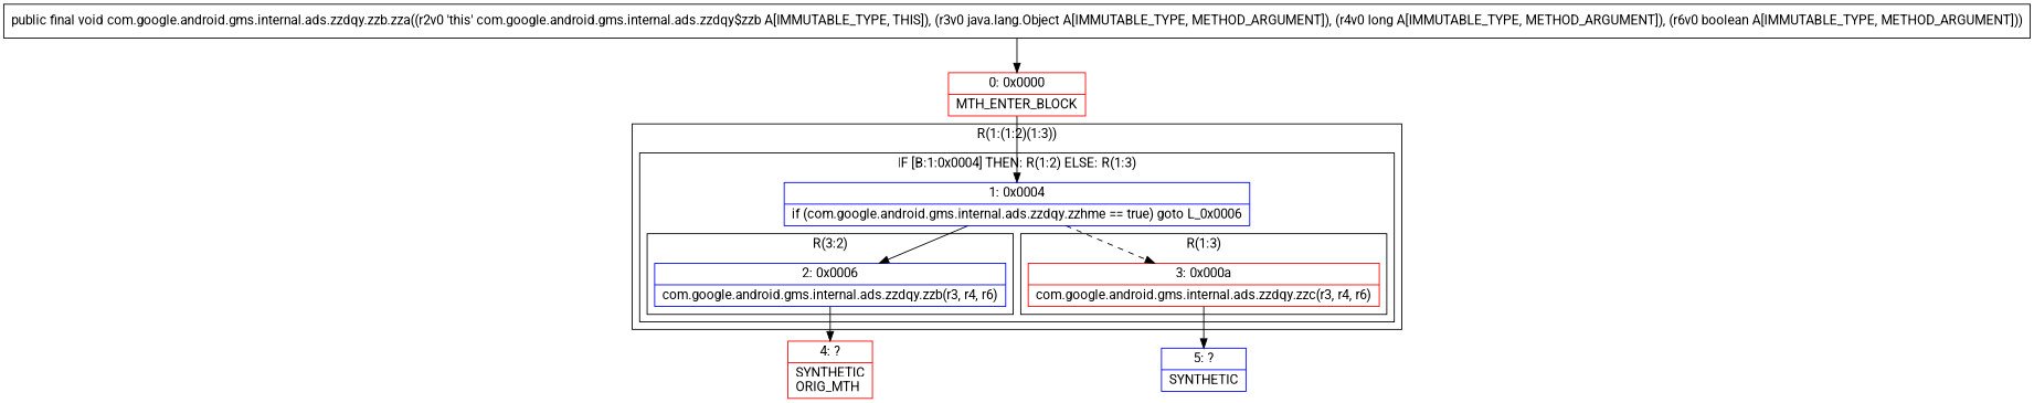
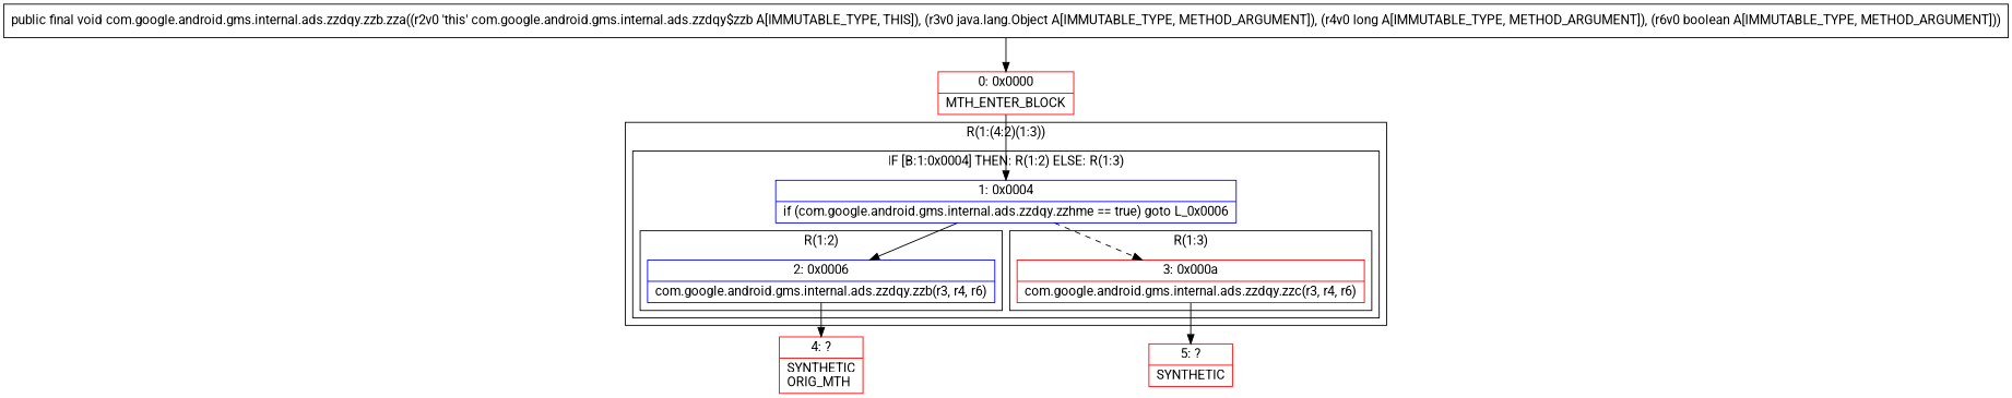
  digraph {
    fontname=Roboto
    node [color=red fontname=Roboto shape=record]
    edge [fontname=Roboto]
    n1 [color=blue label="{2\:\ 0x0006|com.google.android.gms.internal.ads.zzdqy.zzb(r3, r4, r6)\l}"]
    n2 [label="{3\:\ 0x000a|com.google.android.gms.internal.ads.zzdqy.zzc(r3, r4, r6)\l}"]
    n3 [color=blue label="{1\:\ 0x0004|if (com.google.android.gms.internal.ads.zzdqy.zzhme == true) goto L_0x0006\l}"]
    n4 [label="{4\:\ ?|SYNTHETIC\lORIG_MTH\l}"]
-   n5 [color=blue label="{5\:\ ?|SYNTHETIC\l}"]
+   n5 [label="{5\:\ ?|SYNTHETIC\l}"]
    n6 [label="{0\:\ 0x0000|MTH_ENTER_BLOCK\l}"]
    n7 [label="{public final void com.google.android.gms.internal.ads.zzdqy.zzb.zza((r2v0 'this' com.google.android.gms.internal.ads.zzdqy$zzb A[IMMUTABLE_TYPE, THIS]), (r3v0 java.lang.Object A[IMMUTABLE_TYPE, METHOD_ARGUMENT]), (r4v0 long A[IMMUTABLE_TYPE, METHOD_ARGUMENT]), (r6v0 boolean A[IMMUTABLE_TYPE, METHOD_ARGUMENT])) }" color=""]
    subgraph cluster_1 {
-     label="R(1:(1:2)(1:3))"
+     label="R(1:(4:2)(1:3))"
      subgraph cluster_2 {
        label="IF [B:1:0x0004] THEN: R(1:2) ELSE: R(1:3)"
        n3
        subgraph cluster_3 {
-         label="R(3:2)"
+         label="R(1:2)"
          n1
        }
        subgraph cluster_4 {
          label="R(1:3)"
          n2
        }
      }
    }
    n1 -> n4
    n2 -> n5
    n3 -> n1
    n3 -> n2 [style=dashed]
    n6 -> n3
    n7 -> n6
  }
